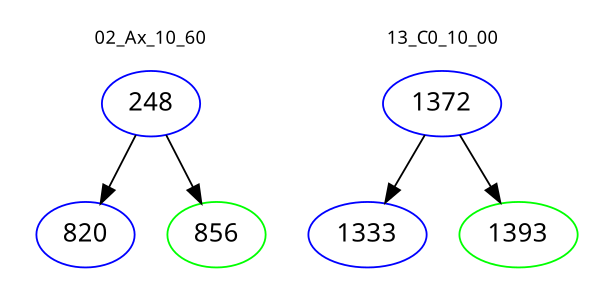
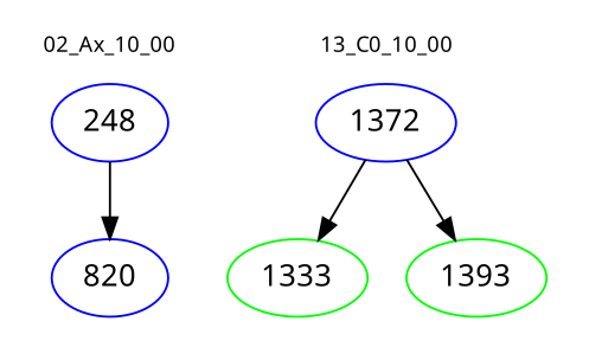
  digraph {
    fontname="Noto Sans"
    node [color=blue fontname="Noto Sans"]
    edge [color=black fontname="Noto Sans"]
    n1 [label=248]
    n2 [label=820]
-   n3 [color=green label=856]
    n4 [label=1372]
-   n5 [label=1333]
+   n5 [color=green label=1333]
    n6 [color=green label=1393]
    subgraph cluster_1 {
      color=white
      fontsize=10
-     label="02_Ax_10_60"
+     label="02_Ax_10_00"
      n1
      n2
-     n3
    }
    subgraph cluster_2 {
      color=white
      fontsize=10
      label="13_C0_10_00"
      n4
      n5
      n6
    }
    n1 -> n2
-   n1 -> n3
    n4 -> n5
    n4 -> n6
  }
